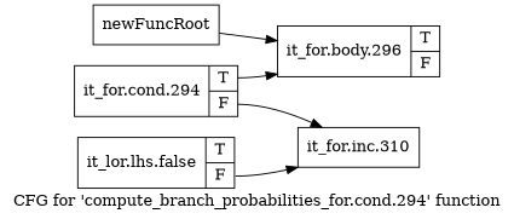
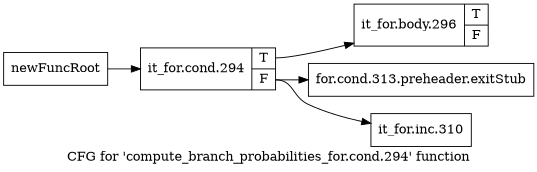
  digraph {
    label="CFG for 'compute_branch_probabilities_for.cond.294' function"
    rankdir=LR
    node [shape=record]
    edge [tailport=s1]
    n1 [label="{newFuncRoot}"]
    n2 [label="{it_for.cond.294|{<s0>T|<s1>F}}"]
+   n3 [label="{for.cond.313.preheader.exitStub}"]
    n4 [label="{it_for.body.296|{<s0>T|<s1>F}}"]
    n5 [label="{it_for.inc.310}"]
-   n6 [label="{it_lor.lhs.false|{<s0>T|<s1>F}}"]
-   n1 -> n4
+   n1 -> n2
+   n2 -> n3
    n2 -> n4 [tailport=s0]
    n2 -> n5
-   n6 -> n5
  }
